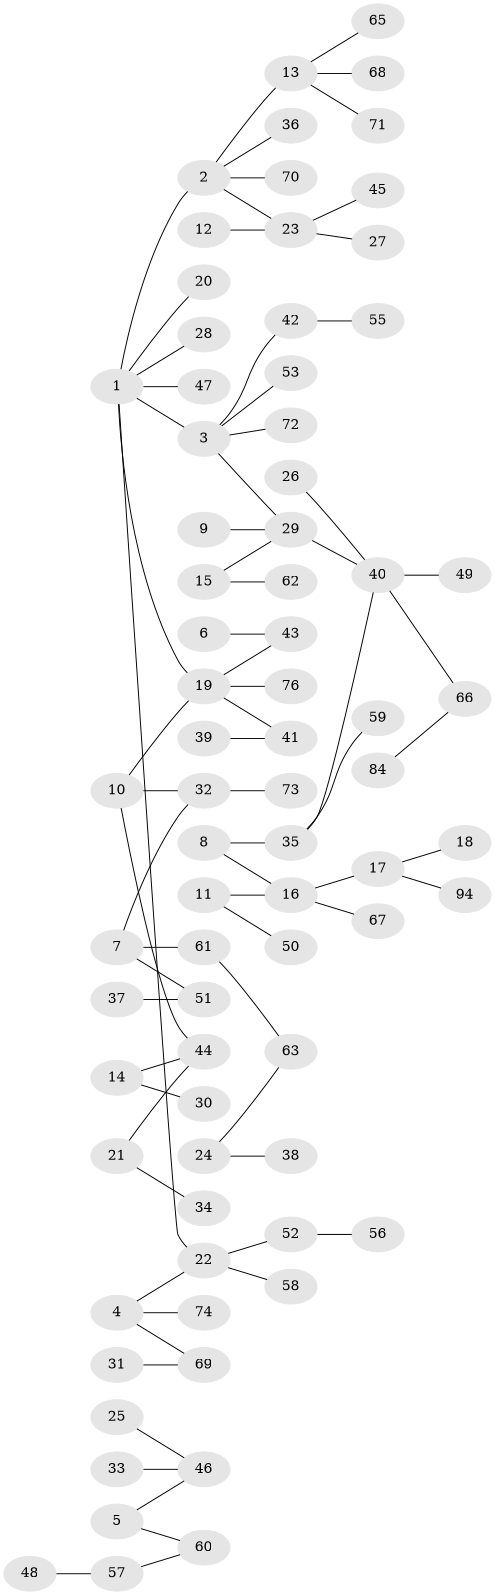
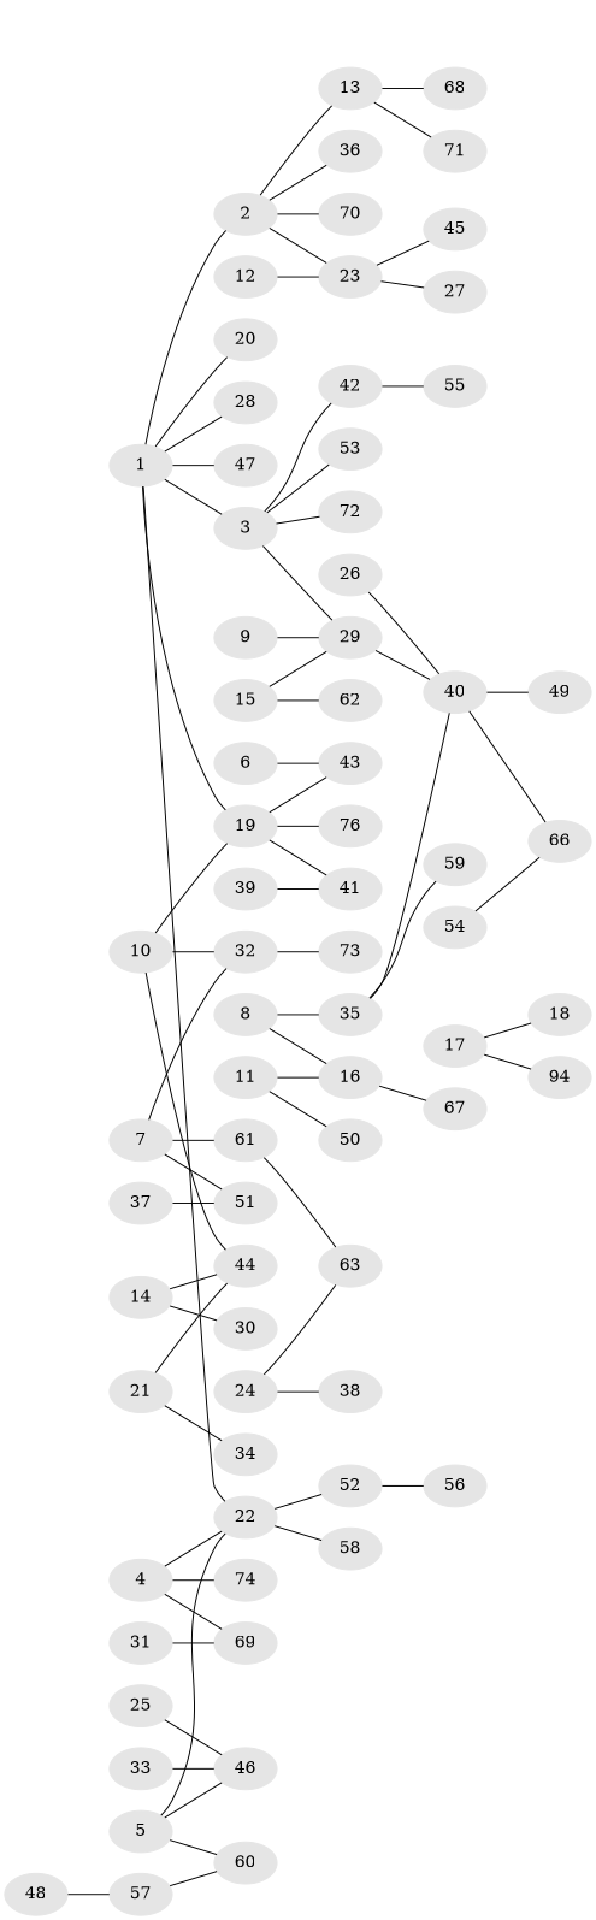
  graph {
    rankdir=LR
    node [color=gray90 style=filled]
    edge [weight=1.0]
    1
    2
    3
    19
    20
    22
    28
    47
    13
    23
    36
    70
    29
    42
    53
    72
    43
    41
    n19 [label=76]
    52
    58
-   65
    68
    71
    27
    45
    40
    55
    4
    69
    74
    5
    46
    60
    6
    7
    32
    51
    61
    73
    63
    8
    16
    35
    17
    67
    59
    9
    10
    44
    11
    50
    12
    14
    30
    15
    62
    18
    n59 [label=94]
    21
    34
    56
    24
    38
    25
    26
    49
    66
    31
    33
    37
    39
    48
    57
-   54 [label=84]
+   54
    1 -- 2
    1 -- 3
    1 -- 19
    1 -- 20
    1 -- 22
    1 -- 28
    1 -- 47
    2 -- 13
    2 -- 23
    2 -- 36
    2 -- 70
    3 -- 29
    3 -- 42
    3 -- 53
    3 -- 72
    19 -- 43
    19 -- 41
    19 -- n19
    22 -- 52
    22 -- 58
-   13 -- 65
    13 -- 68
    13 -- 71
    23 -- 27
    23 -- 45
    29 -- 40
    42 -- 55
    52 -- 56
    40 -- 49
    40 -- 66
    4 -- 22
    4 -- 69
    4 -- 74
+   5 -- 22
    5 -- 46
    5 -- 60
    6 -- 43
    7 -- 32
    7 -- 51
    7 -- 61
    32 -- 73
    61 -- 63
    8 -- 16
    8 -- 35
-   16 -- 17
    16 -- 67
    35 -- 40
    35 -- 59
    17 -- 18
    17 -- n59
    9 -- 29
    10 -- 19
    10 -- 32
    10 -- 44
    11 -- 16
    11 -- 50
    12 -- 23
    14 -- 44
    14 -- 30
    15 -- 29
    15 -- 62
    21 -- 44
    21 -- 34
    24 -- 63
    24 -- 38
    25 -- 46
    26 -- 40
    31 -- 69
    33 -- 46
    37 -- 51
    39 -- 41
    48 -- 57
    57 -- 60
    54 -- 66
  }
